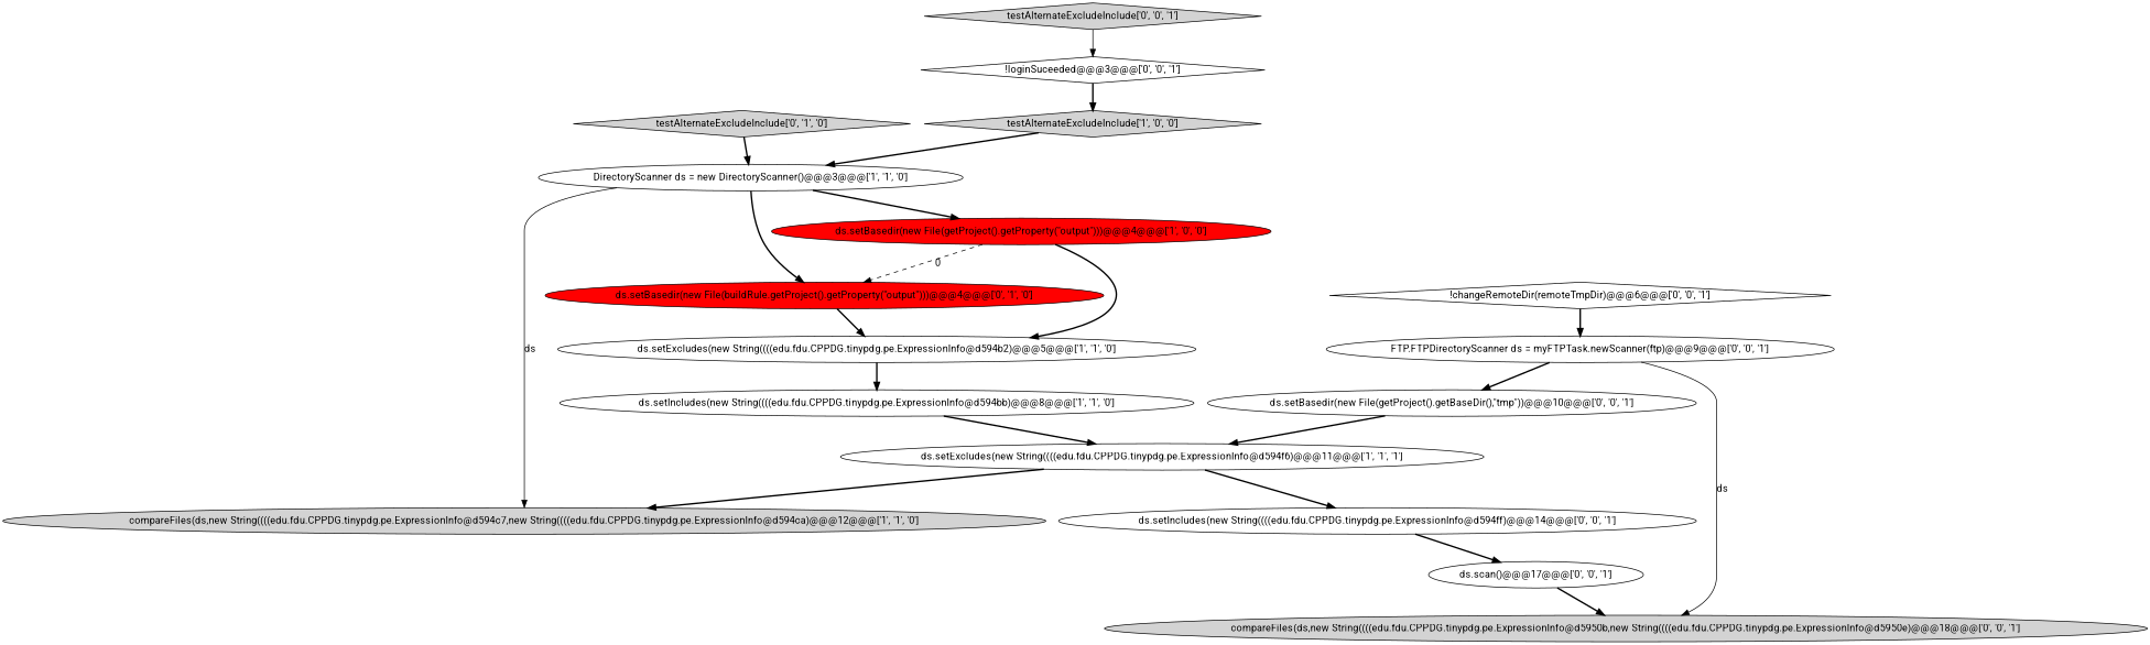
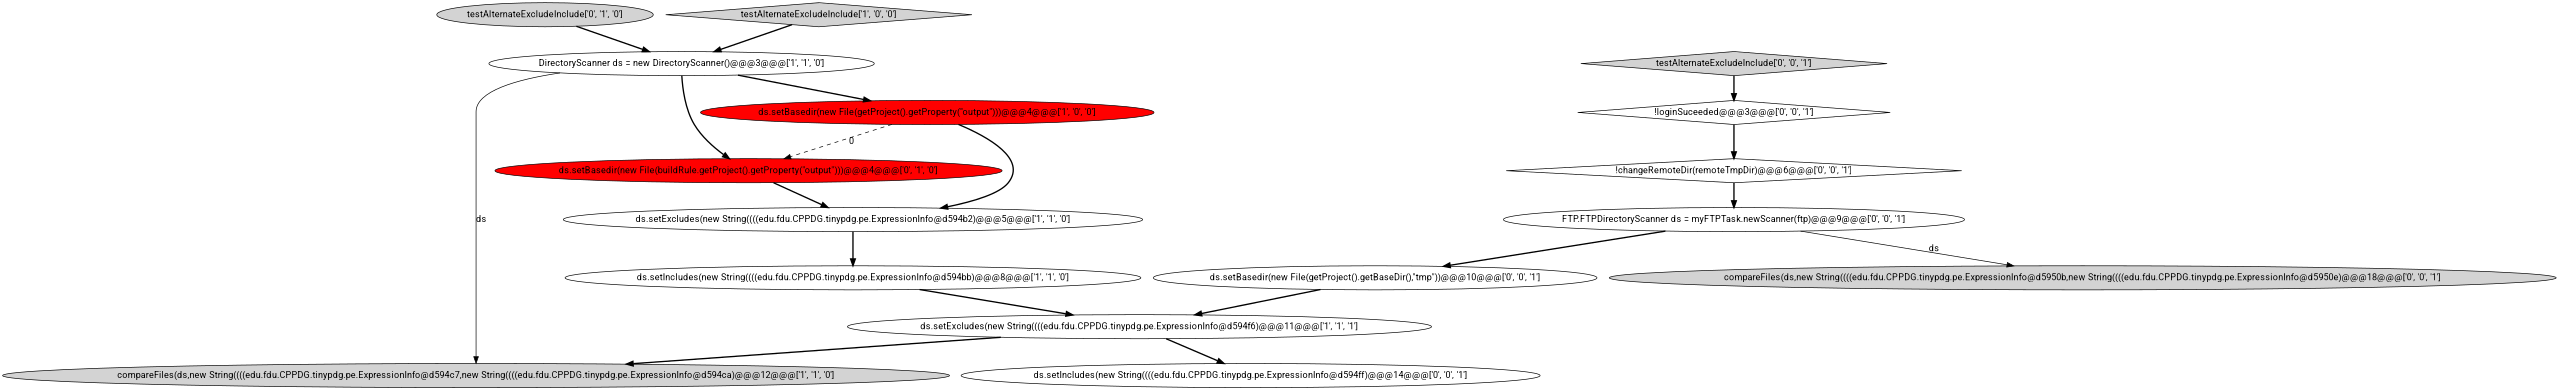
  digraph {
    fontname=Roboto
    node [fillcolor=white fontname=Roboto shape=ellipse style=filled]
    edge [fontname=Roboto style=bold]
    n1 [label="ds.setIncludes(new String((((edu.fdu.CPPDG.tinypdg.pe.ExpressionInfo@d594bb)@@@8@@@['1', '1', '0']"]
    n2 [label="ds.setExcludes(new String((((edu.fdu.CPPDG.tinypdg.pe.ExpressionInfo@d594f6)@@@11@@@['1', '1', '1']"]
    n3 [fillcolor=lightgray label="compareFiles(ds,new String((((edu.fdu.CPPDG.tinypdg.pe.ExpressionInfo@d594c7,new String((((edu.fdu.CPPDG.tinypdg.pe.ExpressionInfo@d594ca)@@@12@@@['1', '1', '0']"]
    n4 [label="ds.setIncludes(new String((((edu.fdu.CPPDG.tinypdg.pe.ExpressionInfo@d594ff)@@@14@@@['0', '0', '1']"]
    n5 [label="!loginSuceeded@@@3@@@['0', '0', '1']" shape=diamond]
    n6 [label="!changeRemoteDir(remoteTmpDir)@@@6@@@['0', '0', '1']" shape=diamond]
    n7 [label="FTP.FTPDirectoryScanner ds = myFTPTask.newScanner(ftp)@@@9@@@['0', '0', '1']"]
-   n8 [fillcolor=lightgray label="testAlternateExcludeInclude['0', '1', '0']" shape=diamond]
+   n8 [fillcolor=lightgray label="testAlternateExcludeInclude['0', '1', '0']"]
    n9 [label="DirectoryScanner ds = new DirectoryScanner()@@@3@@@['1', '1', '0']"]
    n10 [fillcolor=red label="ds.setBasedir(new File(buildRule.getProject().getProperty(\"output\")))@@@4@@@['0', '1', '0']"]
    n11 [fillcolor=red label="ds.setBasedir(new File(getProject().getProperty(\"output\")))@@@4@@@['1', '0', '0']"]
    n12 [label="ds.setBasedir(new File(getProject().getBaseDir(),\"tmp\"))@@@10@@@['0', '0', '1']"]
    n13 [fillcolor=lightgray label="testAlternateExcludeInclude['0', '0', '1']" shape=diamond]
    n14 [fillcolor=lightgray label="compareFiles(ds,new String((((edu.fdu.CPPDG.tinypdg.pe.ExpressionInfo@d5950b,new String((((edu.fdu.CPPDG.tinypdg.pe.ExpressionInfo@d5950e)@@@18@@@['0', '0', '1']"]
    n15 [fillcolor=lightgray label="testAlternateExcludeInclude['1', '0', '0']" shape=diamond]
-   n16 [label="ds.scan()@@@17@@@['0', '0', '1']"]
    n17 [label="ds.setExcludes(new String((((edu.fdu.CPPDG.tinypdg.pe.ExpressionInfo@d594b2)@@@5@@@['1', '1', '0']"]
    n1 -> n2
    n2 -> n3
    n2 -> n4
-   n4 -> n16
-   n5 -> n15
+   n5 -> n6
    n6 -> n7
    n7 -> n12
    n7 -> n14 [label=ds style=solid]
    n8 -> n9
    n9 -> n3 [label=ds style=solid]
    n9 -> n10
    n9 -> n11
    n10 -> n17
    n11 -> n10 [label=0 style=dashed]
    n11 -> n17
    n12 -> n2
-   n13 -> n5 [style=solid]
+   n13 -> n5
    n15 -> n9
-   n16 -> n14
    n17 -> n1
  }
